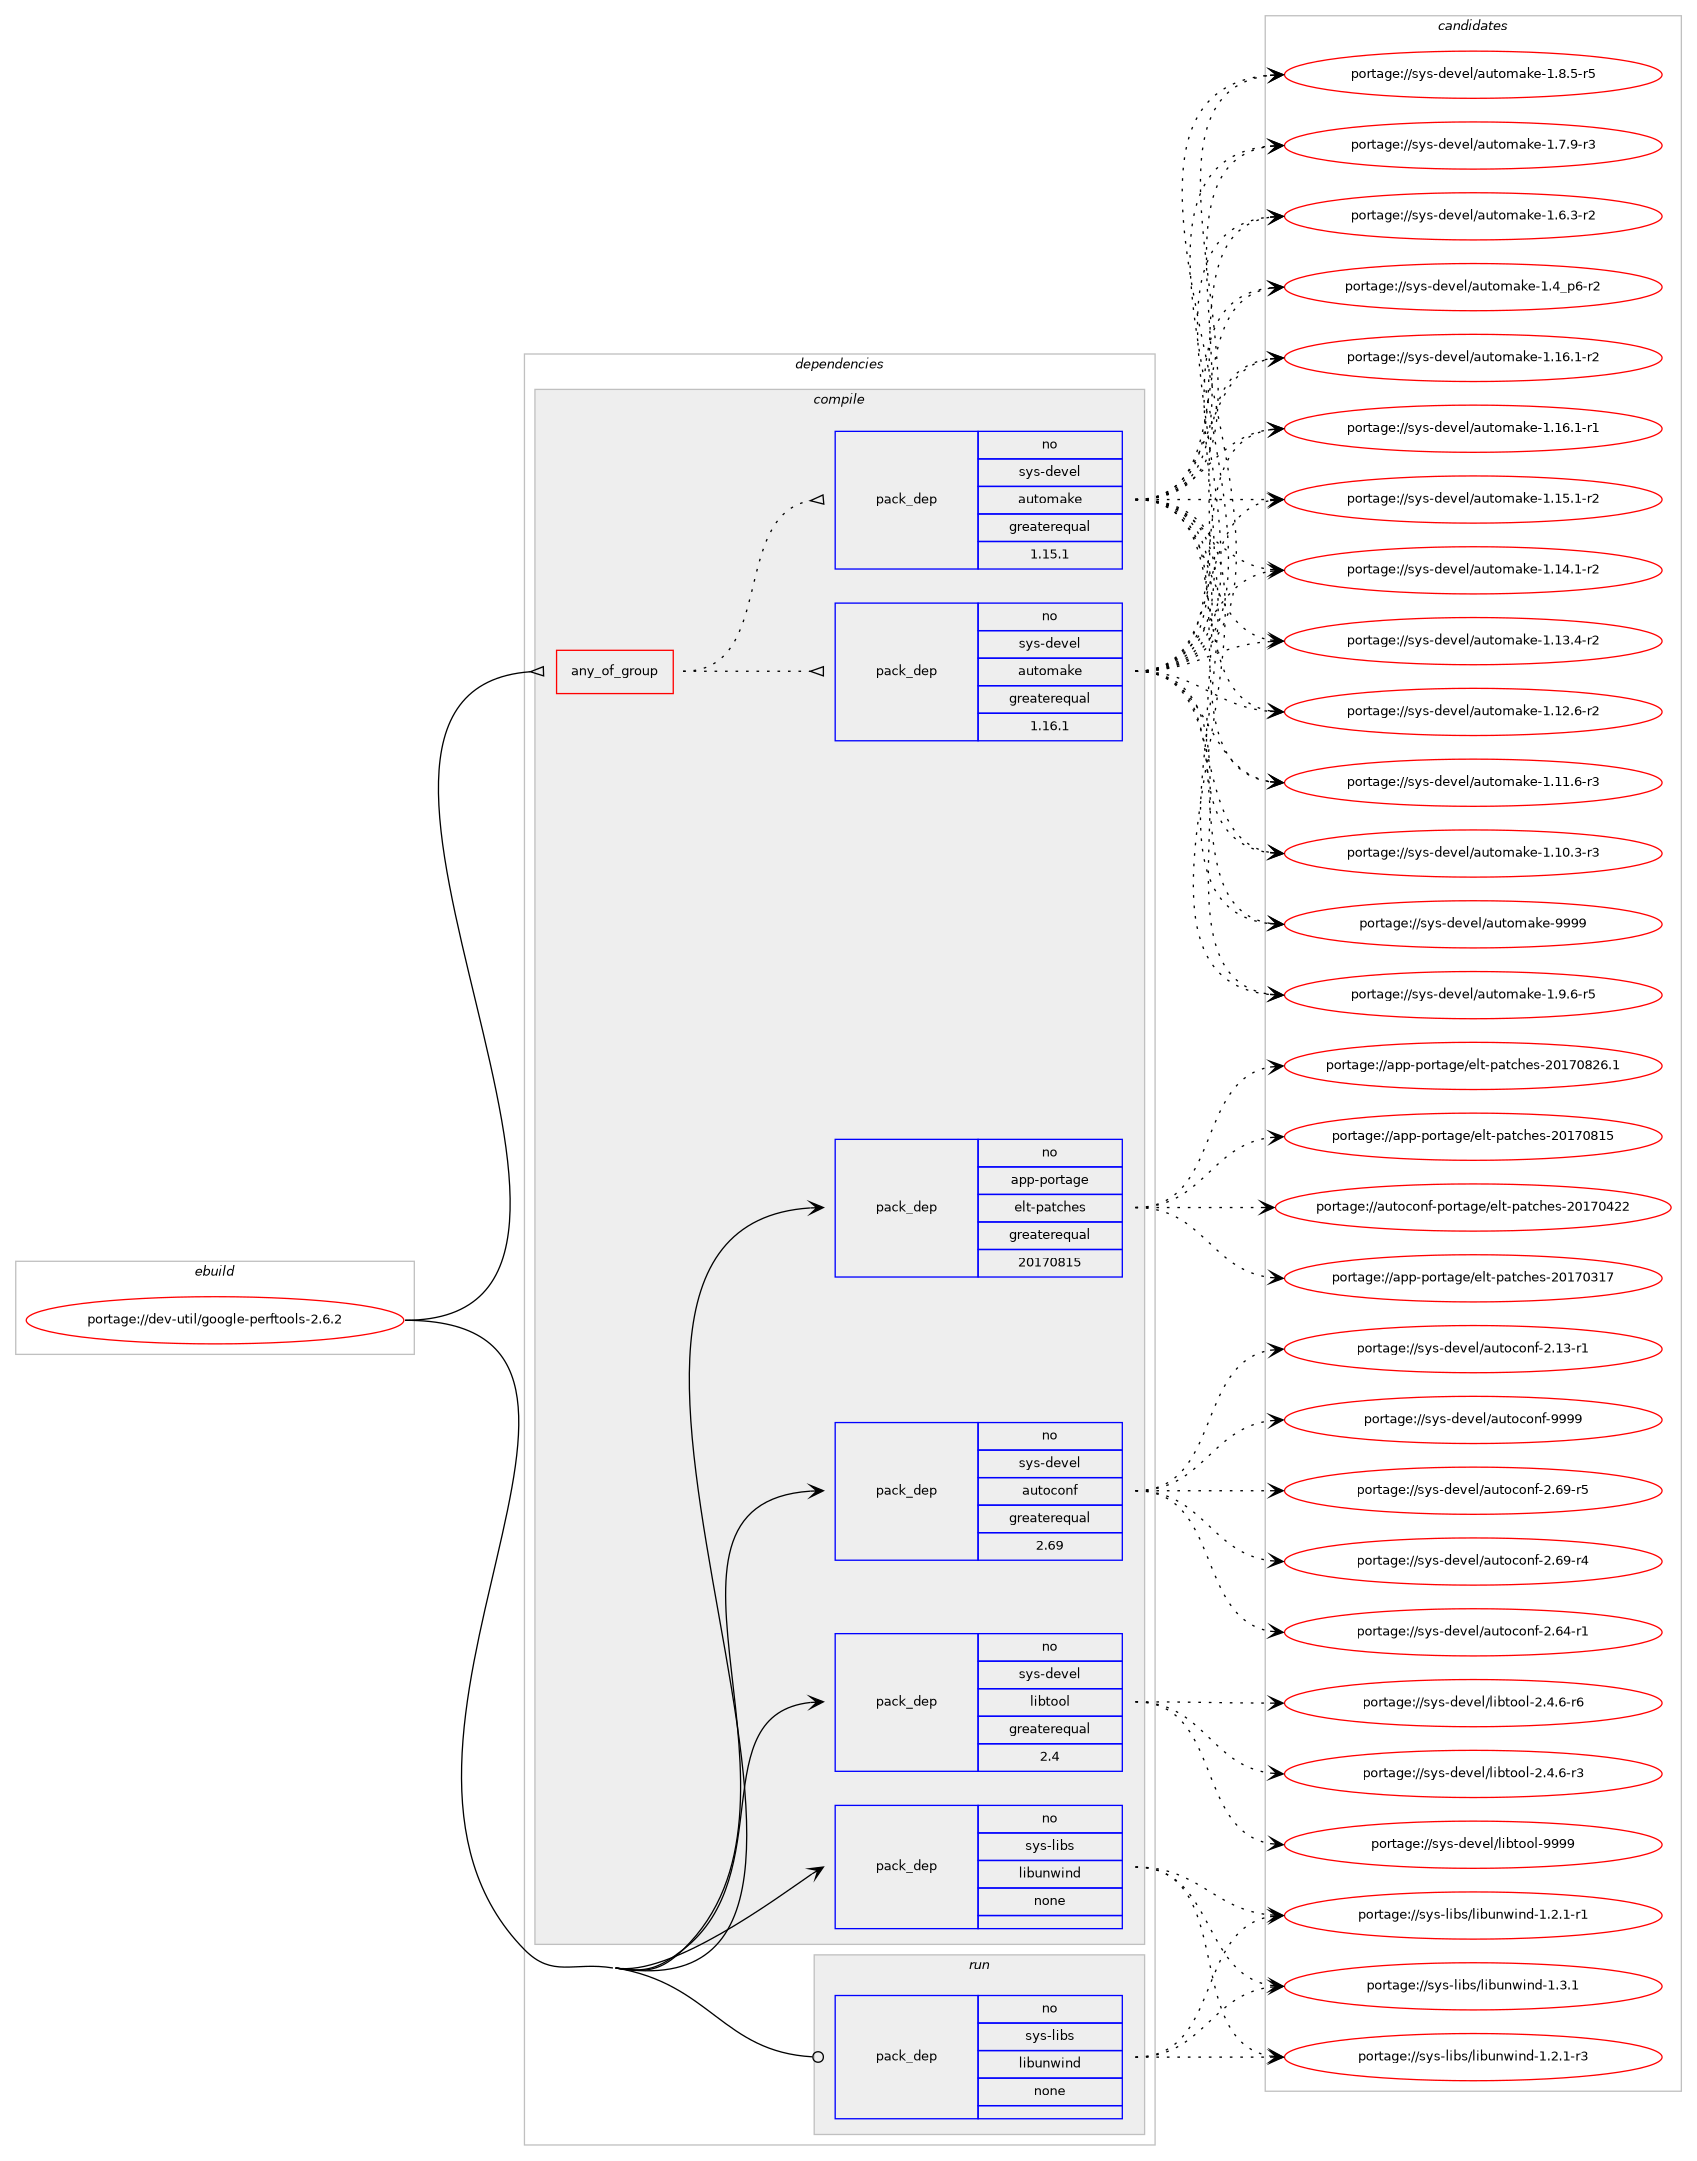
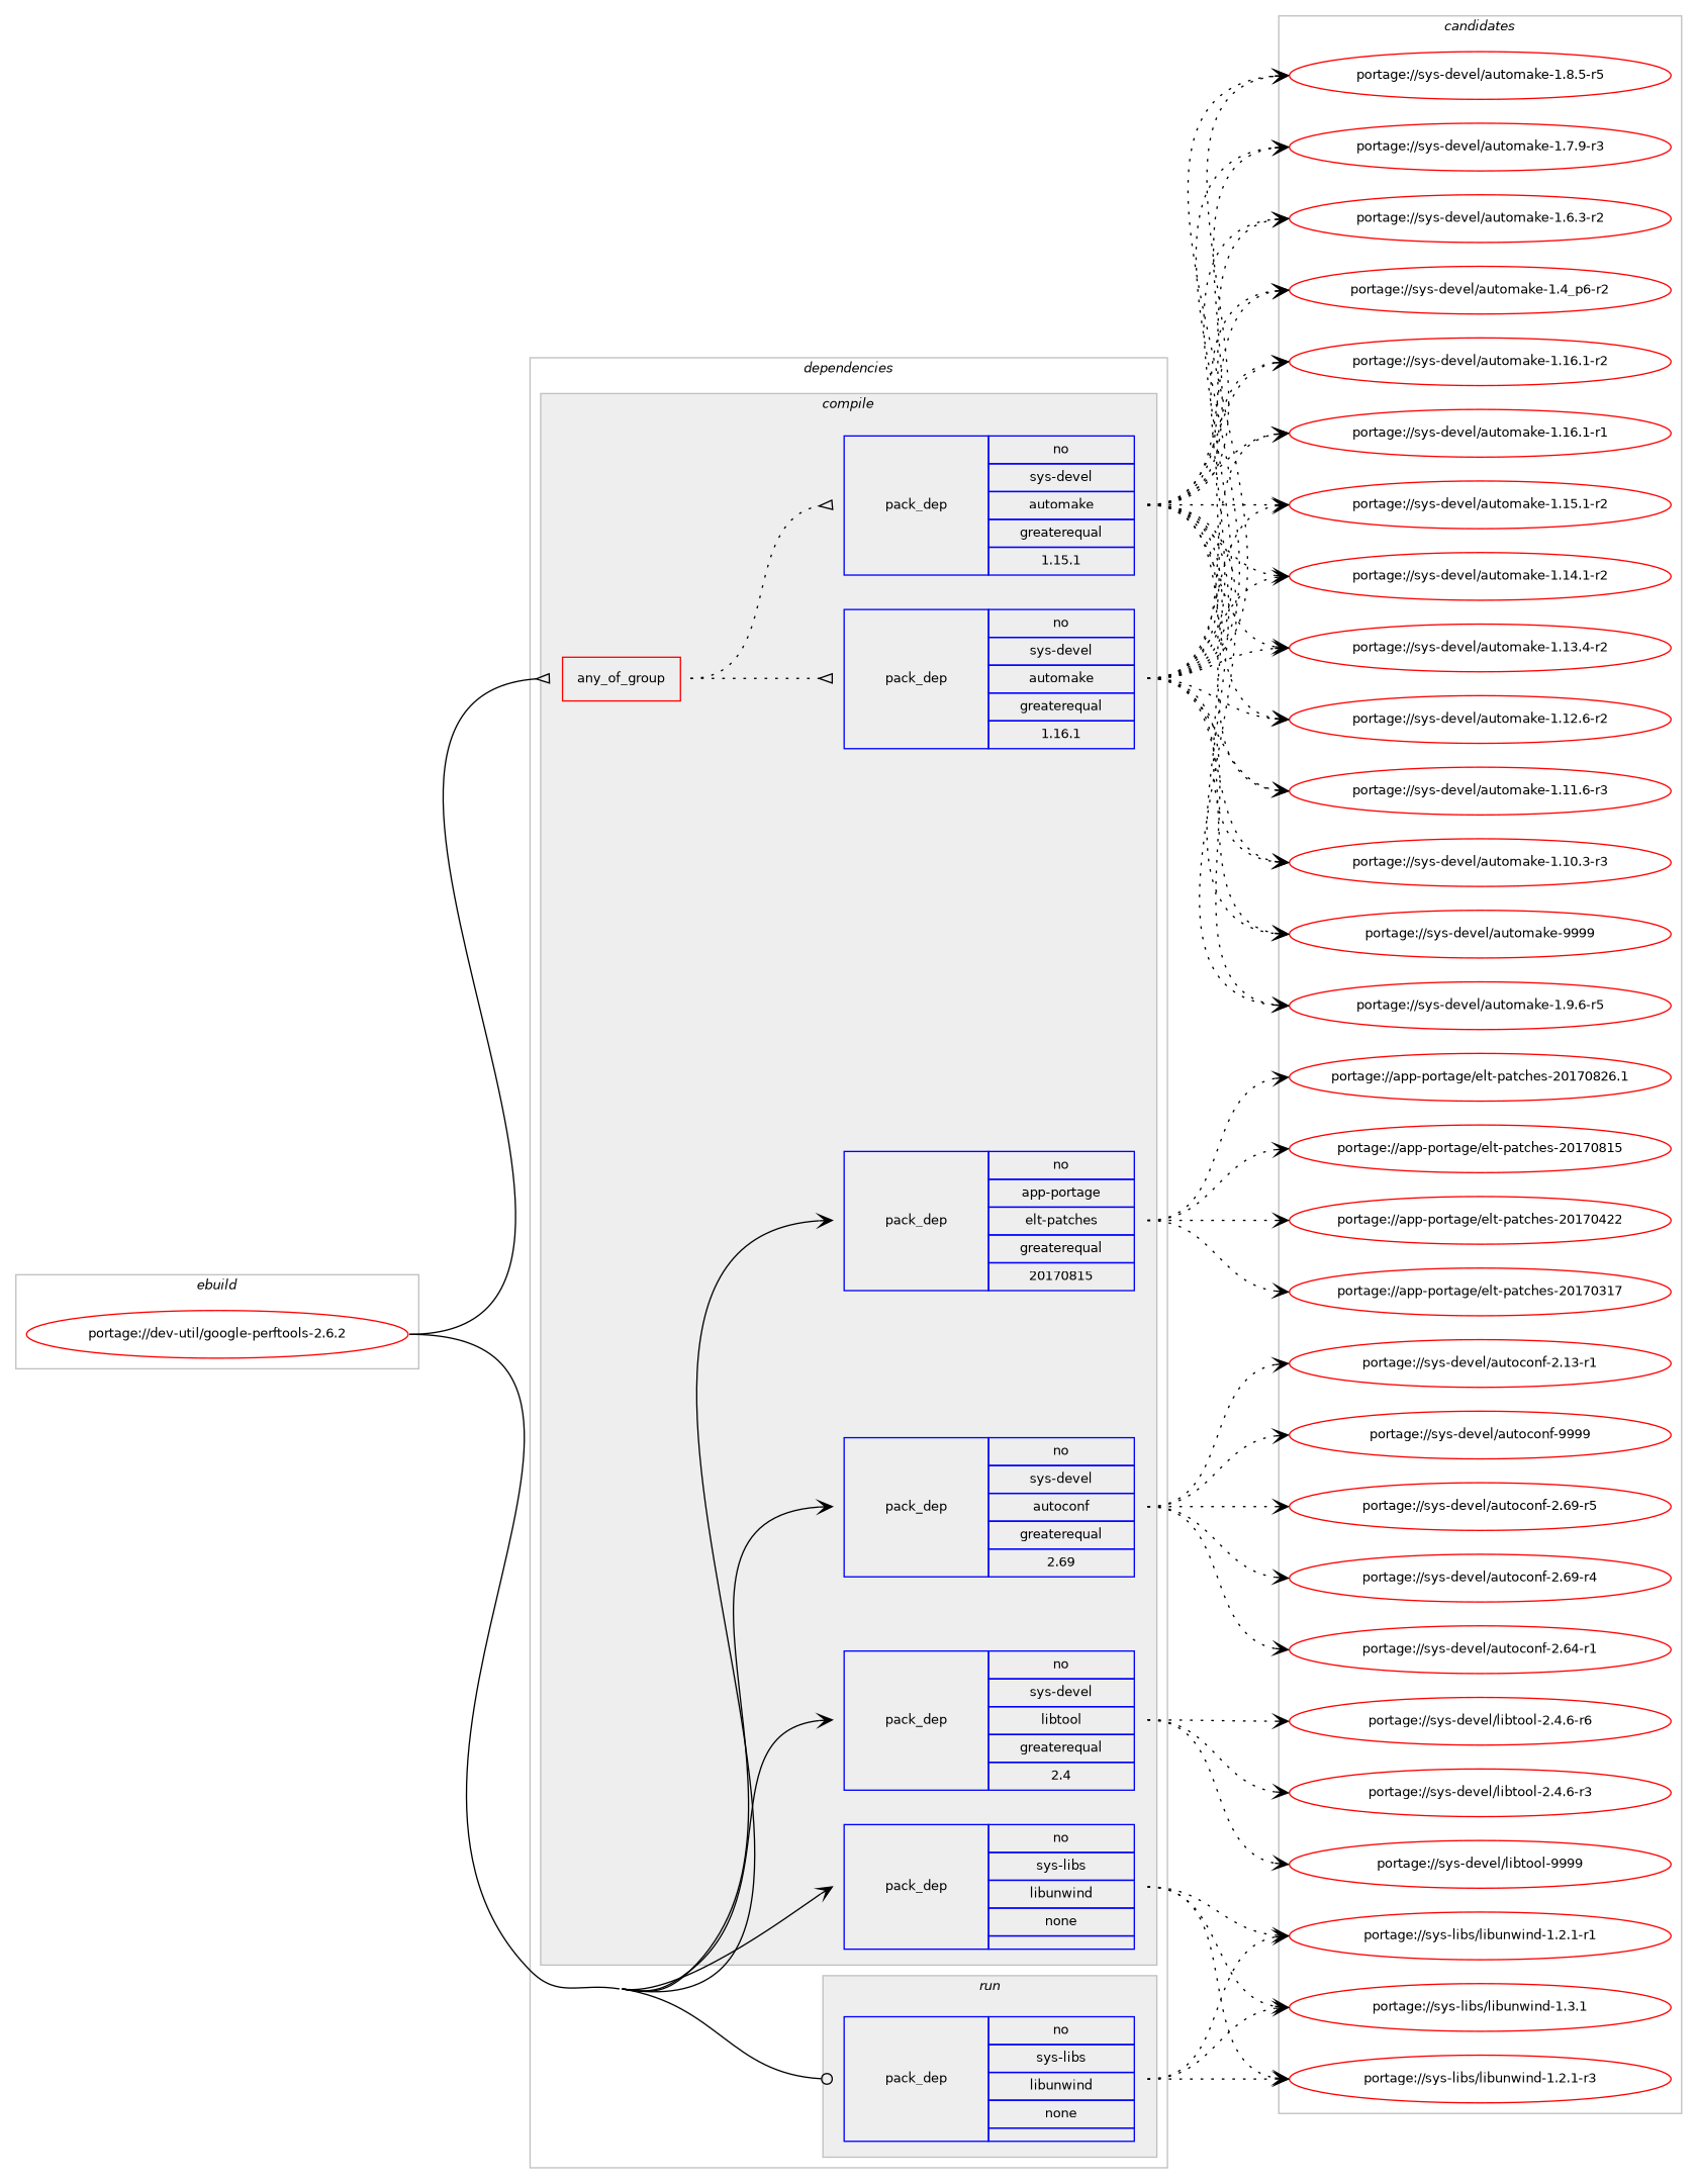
  digraph {
    compound=true
    concentrate=true
    fontname=Helvetica
    fontsize=10
    newrank=true
    rankdir=LR
    ranksep=1.5
    node [color=red fontname=Helvetica fontsize=10]
    edge [arrowhead=vee headport=w style=dotted tailport=e weight=100]
    n1 [label="portage://dev-util/google-perftools-2.6.2" width=4]
    n2 [color=blue label=<<TABLE BORDER="0" CELLBORDER="1" CELLSPACING="0" CELLPADDING="4" WIDTH="220"><TR><TD ROWSPAN="6" CELLPADDING="30">pack_dep</TD></TR><TR><TD WIDTH="110">no</TD></TR><TR><TD>sys-devel</TD></TR><TR><TD>automake</TD></TR><TR><TD>greaterequal</TD></TR><TR><TD>1.16.1</TD></TR></TABLE>> shape=none]
    n3 [color=blue label=<<TABLE BORDER="0" CELLBORDER="1" CELLSPACING="0" CELLPADDING="4" WIDTH="220"><TR><TD ROWSPAN="6" CELLPADDING="30">pack_dep</TD></TR><TR><TD WIDTH="110">no</TD></TR><TR><TD>sys-devel</TD></TR><TR><TD>automake</TD></TR><TR><TD>greaterequal</TD></TR><TR><TD>1.15.1</TD></TR></TABLE>> shape=none]
    n4 [label=<<TABLE BORDER="0" CELLBORDER="1" CELLSPACING="0" CELLPADDING="4"><TR><TD CELLPADDING="10">any_of_group</TD></TR></TABLE>> shape=none]
    n5 [color=blue label=<<TABLE BORDER="0" CELLBORDER="1" CELLSPACING="0" CELLPADDING="4" WIDTH="220"><TR><TD ROWSPAN="6" CELLPADDING="30">pack_dep</TD></TR><TR><TD WIDTH="110">no</TD></TR><TR><TD>app-portage</TD></TR><TR><TD>elt-patches</TD></TR><TR><TD>greaterequal</TD></TR><TR><TD>20170815</TD></TR></TABLE>> shape=none]
    n6 [color=blue label=<<TABLE BORDER="0" CELLBORDER="1" CELLSPACING="0" CELLPADDING="4" WIDTH="220"><TR><TD ROWSPAN="6" CELLPADDING="30">pack_dep</TD></TR><TR><TD WIDTH="110">no</TD></TR><TR><TD>sys-devel</TD></TR><TR><TD>autoconf</TD></TR><TR><TD>greaterequal</TD></TR><TR><TD>2.69</TD></TR></TABLE>> shape=none]
    n7 [color=blue label=<<TABLE BORDER="0" CELLBORDER="1" CELLSPACING="0" CELLPADDING="4" WIDTH="220"><TR><TD ROWSPAN="6" CELLPADDING="30">pack_dep</TD></TR><TR><TD WIDTH="110">no</TD></TR><TR><TD>sys-devel</TD></TR><TR><TD>libtool</TD></TR><TR><TD>greaterequal</TD></TR><TR><TD>2.4</TD></TR></TABLE>> shape=none]
    n8 [color=blue label=<<TABLE BORDER="0" CELLBORDER="1" CELLSPACING="0" CELLPADDING="4" WIDTH="220"><TR><TD ROWSPAN="6" CELLPADDING="30">pack_dep</TD></TR><TR><TD WIDTH="110">no</TD></TR><TR><TD>sys-libs</TD></TR><TR><TD>libunwind</TD></TR><TR><TD>none</TD></TR><TR><TD></TD></TR></TABLE>> shape=none]
    n9 [color=blue label=<<TABLE BORDER="0" CELLBORDER="1" CELLSPACING="0" CELLPADDING="4" WIDTH="220"><TR><TD ROWSPAN="6" CELLPADDING="30">pack_dep</TD></TR><TR><TD WIDTH="110">no</TD></TR><TR><TD>sys-libs</TD></TR><TR><TD>libunwind</TD></TR><TR><TD>none</TD></TR><TR><TD></TD></TR></TABLE>> shape=none]
    n10 [label="portage://sys-devel/automake-9999" width=4]
    n11 [label="portage://sys-devel/automake-1.9.6-r5" width=4]
    n12 [label="portage://sys-devel/automake-1.8.5-r5" width=4]
    n13 [label="portage://sys-devel/automake-1.7.9-r3" width=4]
    n14 [label="portage://sys-devel/automake-1.6.3-r2" width=4]
    n15 [label="portage://sys-devel/automake-1.4_p6-r2" width=4]
    n16 [label="portage://sys-devel/automake-1.16.1-r2" width=4]
    n17 [label="portage://sys-devel/automake-1.16.1-r1" width=4]
    n18 [label="portage://sys-devel/automake-1.15.1-r2" width=4]
    n19 [label="portage://sys-devel/automake-1.14.1-r2" width=4]
    n20 [label="portage://sys-devel/automake-1.13.4-r2" width=4]
    n21 [label="portage://sys-devel/automake-1.12.6-r2" width=4]
    n22 [label="portage://sys-devel/automake-1.11.6-r3" width=4]
    n23 [label="portage://sys-devel/automake-1.10.3-r3" width=4]
    n24 [label="portage://app-portage/elt-patches-20170826.1" width=4]
    n25 [label="portage://app-portage/elt-patches-20170815" width=4]
-   n26 [label="portage://autoconf-portage/elt-patches-20170422" width=4]
+   n26 [label="portage://app-portage/elt-patches-20170422" width=4]
    n27 [label="portage://app-portage/elt-patches-20170317" width=4]
    n28 [label="portage://sys-devel/autoconf-9999" width=4]
    n29 [label="portage://sys-devel/autoconf-2.69-r5" width=4]
    n30 [label="portage://sys-devel/autoconf-2.69-r4" width=4]
    n31 [label="portage://sys-devel/autoconf-2.64-r1" width=4]
    n32 [label="portage://sys-devel/autoconf-2.13-r1" width=4]
    n33 [label="portage://sys-devel/libtool-9999" width=4]
    n34 [label="portage://sys-devel/libtool-2.4.6-r6" width=4]
    n35 [label="portage://sys-devel/libtool-2.4.6-r3" width=4]
    n36 [label="portage://sys-libs/libunwind-1.3.1" width=4]
    n37 [label="portage://sys-libs/libunwind-1.2.1-r3" width=4]
    n38 [label="portage://sys-libs/libunwind-1.2.1-r1" width=4]
    subgraph cluster_1 {
      color=gray
      label=<<i>ebuild</i>>
      n1
    }
    subgraph cluster_2 {
      color=gray
      label=<<i>dependencies</i>>
      subgraph cluster_3 {
        color=gray
        fillcolor="#eeeeee"
        label=<<i>compile</i>>
        style=filled
        subgraph sub_4 {
          color=gray
          fillcolor="#eeeeee"
          label=<<i>compile</i>>
          style=filled
          n4
          subgraph sub_5 {
            color=gray
            fillcolor="#eeeeee"
            label=<<i>compile</i>>
            style=filled
            n2
          }
          subgraph sub_6 {
            color=gray
            fillcolor="#eeeeee"
            label=<<i>compile</i>>
            style=filled
            n3
          }
        }
        subgraph sub_7 {
          color=gray
          fillcolor="#eeeeee"
          label=<<i>compile</i>>
          style=filled
          n5
        }
        subgraph sub_8 {
          color=gray
          fillcolor="#eeeeee"
          label=<<i>compile</i>>
          style=filled
          n6
        }
        subgraph sub_9 {
          color=gray
          fillcolor="#eeeeee"
          label=<<i>compile</i>>
          style=filled
          n7
        }
        subgraph sub_10 {
          color=gray
          fillcolor="#eeeeee"
          label=<<i>compile</i>>
          style=filled
          n8
        }
      }
      subgraph cluster_11 {
        color=gray
        fillcolor="#eeeeee"
        label=<<i>compile and run</i>>
        style=filled
      }
      subgraph cluster_12 {
        color=gray
        fillcolor="#eeeeee"
        label=<<i>run</i>>
        style=filled
        subgraph sub_13 {
          color=gray
          fillcolor="#eeeeee"
          label=<<i>run</i>>
          style=filled
          n9
        }
      }
    }
    subgraph cluster_14 {
      color=gray
      label=<<i>candidates</i>>
      rank=same
      subgraph sub_15 {
        color=black
        label=<<i>candidates</i>>
        nodesep=1
        rank=same
        n10
        n11
        n12
        n13
        n14
        n15
        n16
        n17
        n18
        n19
        n20
        n21
        n22
        n23
      }
      subgraph sub_16 {
        color=black
        label=<<i>candidates</i>>
        nodesep=1
        rank=same
        n10
        n11
        n12
        n13
        n14
        n15
        n16
        n17
        n18
        n19
        n20
        n21
        n22
        n23
      }
      subgraph sub_17 {
        color=black
        label=<<i>candidates</i>>
        nodesep=1
        rank=same
        n24
        n25
        n26
        n27
      }
      subgraph sub_18 {
        color=black
        label=<<i>candidates</i>>
        nodesep=1
        rank=same
        n28
        n29
        n30
        n31
        n32
      }
      subgraph sub_19 {
        color=black
        label=<<i>candidates</i>>
        nodesep=1
        rank=same
        n33
        n34
        n35
      }
      subgraph sub_20 {
        color=black
        label=<<i>candidates</i>>
        nodesep=1
        rank=same
        n36
        n37
        n38
      }
      subgraph sub_21 {
        color=black
        label=<<i>candidates</i>>
        nodesep=1
        rank=same
        n36
        n37
        n38
      }
    }
    n1 -> n4 [arrowhead=oinv style=solid weight=20]
    n1 -> n5 [style=solid weight=20]
    n1 -> n6 [style=solid weight=20]
    n1 -> n7 [style=solid weight=20]
    n1 -> n8 [style=solid weight=20]
    n1 -> n9 [arrowhead=odot style=solid weight=20]
    n2 -> n10
    n2 -> n11
    n2 -> n12
    n2 -> n13
    n2 -> n14
    n2 -> n15
    n2 -> n16
    n2 -> n17
    n2 -> n18
    n2 -> n19
    n2 -> n20
    n2 -> n21
    n2 -> n22
    n2 -> n23
    n3 -> n10
    n3 -> n11
    n3 -> n12
    n3 -> n13
    n3 -> n14
    n3 -> n15
    n3 -> n16
    n3 -> n17
    n3 -> n18
    n3 -> n19
    n3 -> n20
    n3 -> n21
    n3 -> n22
    n3 -> n23
    n4 -> n2 [arrowhead=oinv weight=20]
    n4 -> n3 [arrowhead=oinv weight=20]
    n5 -> n24
    n5 -> n25
    n5 -> n26
    n5 -> n27
    n6 -> n28
    n6 -> n29
    n6 -> n30
    n6 -> n31
    n6 -> n32
    n7 -> n33
    n7 -> n34
    n7 -> n35
    n8 -> n36
    n8 -> n37
    n8 -> n38
    n9 -> n36
    n9 -> n37
    n9 -> n38
  }
